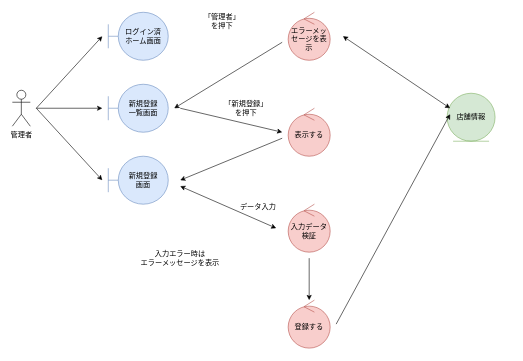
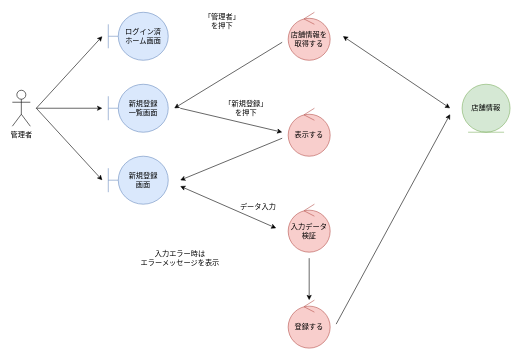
  <mxCell id="0" />
  <mxCell id="1" parent="0" />
  <mxCell id="2" value="ログイン済&lt;br&gt;ホーム画面" style="shape=umlBoundary;whiteSpace=wrap;html=1;fillColor=#dae8fc;strokeColor=#6c8ebf;" parent="1" vertex="1"><mxGeometry x="180" y="20" width="100" height="80" as="geometry" /></mxCell>
  <mxCell id="3" value="新規登録&lt;br&gt;一覧画面" style="shape=umlBoundary;whiteSpace=wrap;html=1;fillColor=#dae8fc;strokeColor=#6c8ebf;" parent="1" vertex="1"><mxGeometry x="180" y="140" width="100" height="80" as="geometry" /></mxCell>
- <mxCell id="4" value="エラーメッセージを表示" style="ellipse;shape=umlControl;whiteSpace=wrap;html=1;fillColor=#f8cecc;strokeColor=#b85450;" parent="1" vertex="1"><mxGeometry x="480" y="20" width="70" height="80" as="geometry" /></mxCell>
+ <mxCell id="4" value="店舗情報を取得する" style="ellipse;shape=umlControl;whiteSpace=wrap;html=1;fillColor=#f8cecc;strokeColor=#b85450;" parent="1" vertex="1"><mxGeometry x="480" y="20" width="70" height="80" as="geometry" /></mxCell>
  <mxCell id="5" value="「管理者」&lt;br&gt;を押下" style="text;html=1;strokeColor=none;fillColor=none;align=center;verticalAlign=middle;whiteSpace=wrap;rounded=0;" parent="1" vertex="1"><mxGeometry x="290" y="20" width="160" height="30" as="geometry" /></mxCell>
  <mxCell id="6" value="管理者" style="shape=umlActor;verticalLabelPosition=bottom;verticalAlign=top;html=1;" parent="1" vertex="1"><mxGeometry x="20" y="150" width="30" height="60" as="geometry" /></mxCell>
  <mxCell id="7" value="新規登録&lt;br&gt;画面" style="shape=umlBoundary;whiteSpace=wrap;html=1;fillColor=#dae8fc;strokeColor=#6c8ebf;" parent="1" vertex="1"><mxGeometry x="180" y="260" width="100" height="80" as="geometry" /></mxCell>
- <mxCell id="8" value="店舗情報" style="ellipse;shape=umlEntity;whiteSpace=wrap;html=1;fillColor=#d5e8d4;strokeColor=#82b366;" parent="1" vertex="1"><mxGeometry x="745" y="155" width="80" height="80" as="geometry" /></mxCell>
+ <mxCell id="8" value="店舗情報" style="ellipse;shape=umlEntity;whiteSpace=wrap;html=1;fillColor=#d5e8d4;strokeColor=#82b366;" parent="1" vertex="1"><mxGeometry x="770" y="140" width="80" height="80" as="geometry" /></mxCell>
  <mxCell id="9" value="" style="endArrow=classic;html=1;rounded=0;exitX=1;exitY=0.5;exitDx=0;exitDy=0;exitPerimeter=0;startArrow=classic;startFill=1;" parent="1" edge="1"><mxGeometry width="50" height="50" relative="1" as="geometry"><mxPoint x="571.33" y="59.88" as="sourcePoint" /><mxPoint x="750" y="180" as="targetPoint" /></mxGeometry></mxCell>
  <mxCell id="10" value="" style="endArrow=none;html=1;rounded=0;startArrow=classic;startFill=1;endFill=0;" parent="1" edge="1"><mxGeometry width="50" height="50" relative="1" as="geometry"><mxPoint x="290" y="180" as="sourcePoint" /><mxPoint x="470" y="70" as="targetPoint" /></mxGeometry></mxCell>
  <mxCell id="11" value="表示する" style="ellipse;shape=umlControl;whiteSpace=wrap;html=1;fillColor=#f8cecc;strokeColor=#b85450;" parent="1" vertex="1"><mxGeometry x="480" y="180" width="70" height="80" as="geometry" /></mxCell>
  <mxCell id="12" value="" style="endArrow=none;html=1;rounded=0;startArrow=classic;startFill=1;endFill=0;" parent="1" edge="1"><mxGeometry width="50" height="50" relative="1" as="geometry"><mxPoint x="470" y="220" as="sourcePoint" /><mxPoint x="300" y="180" as="targetPoint" /></mxGeometry></mxCell>
  <mxCell id="13" value="" style="endArrow=none;html=1;rounded=0;startArrow=classic;startFill=1;endFill=0;" parent="1" edge="1"><mxGeometry width="50" height="50" relative="1" as="geometry"><mxPoint x="300" y="300" as="sourcePoint" /><mxPoint x="470" y="230" as="targetPoint" /></mxGeometry></mxCell>
  <mxCell id="14" value="入力データ検証" style="ellipse;shape=umlControl;whiteSpace=wrap;html=1;fillColor=#f8cecc;strokeColor=#b85450;" parent="1" vertex="1"><mxGeometry x="480" y="340" width="70" height="80" as="geometry" /></mxCell>
  <mxCell id="15" value="" style="endArrow=classic;html=1;rounded=0;startArrow=classic;startFill=1;endFill=1;" parent="1" edge="1"><mxGeometry width="50" height="50" relative="1" as="geometry"><mxPoint x="460" y="380" as="sourcePoint" /><mxPoint x="300" y="310" as="targetPoint" /></mxGeometry></mxCell>
  <mxCell id="16" value="登録する" style="ellipse;shape=umlControl;whiteSpace=wrap;html=1;fillColor=#f8cecc;strokeColor=#b85450;" parent="1" vertex="1"><mxGeometry x="480" y="500" width="70" height="80" as="geometry" /></mxCell>
  <mxCell id="17" value="" style="endArrow=none;html=1;rounded=0;startArrow=classic;startFill=1;endFill=0;" parent="1" source="16" edge="1"><mxGeometry width="50" height="50" relative="1" as="geometry"><mxPoint x="470" y="390" as="sourcePoint" /><mxPoint x="515" y="430" as="targetPoint" /></mxGeometry></mxCell>
  <mxCell id="18" value="" style="endArrow=none;html=1;rounded=0;startArrow=classic;startFill=1;endFill=0;" parent="1" edge="1"><mxGeometry width="50" height="50" relative="1" as="geometry"><mxPoint x="750" y="190" as="sourcePoint" /><mxPoint x="560" y="540" as="targetPoint" /></mxGeometry></mxCell>
  <mxCell id="19" value="データ入力" style="text;html=1;strokeColor=none;fillColor=none;align=center;verticalAlign=middle;whiteSpace=wrap;rounded=0;" parent="1" vertex="1"><mxGeometry x="350" y="330" width="160" height="30" as="geometry" /></mxCell>
  <mxCell id="20" value="「新規登録」&lt;br&gt;を押下" style="text;html=1;strokeColor=none;fillColor=none;align=center;verticalAlign=middle;whiteSpace=wrap;rounded=0;" parent="1" vertex="1"><mxGeometry x="330" y="165" width="160" height="30" as="geometry" /></mxCell>
  <mxCell id="21" value="入力エラー時は&lt;br&gt;エラーメッセージを表示" style="text;html=1;strokeColor=none;fillColor=none;align=center;verticalAlign=middle;whiteSpace=wrap;rounded=0;" parent="1" vertex="1"><mxGeometry x="220" y="415" width="160" height="30" as="geometry" /></mxCell>
  <mxCell id="22" value="" style="endArrow=classic;html=1;rounded=0;" parent="1" edge="1"><mxGeometry width="50" height="50" relative="1" as="geometry"><mxPoint y="180" as="sourcePoint" x="60" /><mxPoint x="170" y="180" as="targetPoint" /></mxGeometry></mxCell>
  <mxCell id="23" value="" style="endArrow=classic;html=1;rounded=0;" parent="1" edge="1"><mxGeometry width="50" height="50" relative="1" as="geometry"><mxPoint y="180" as="sourcePoint" x="60" /><mxPoint x="170" y="300" as="targetPoint" /></mxGeometry></mxCell>
  <mxCell id="24" value="" style="endArrow=classic;html=1;rounded=0;" parent="1" edge="1"><mxGeometry width="50" height="50" relative="1" as="geometry"><mxPoint y="180" as="sourcePoint" x="60" /><mxPoint x="170" y="60" as="targetPoint" /></mxGeometry></mxCell>
